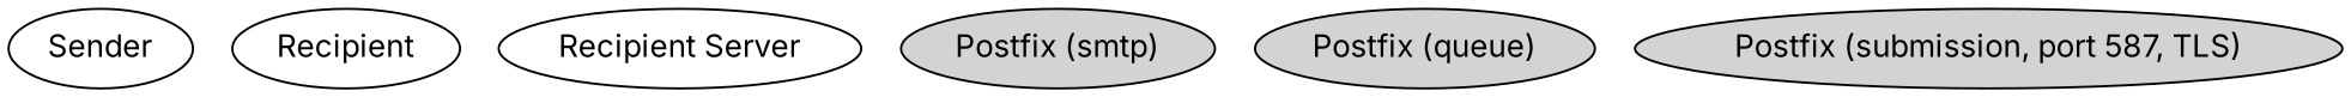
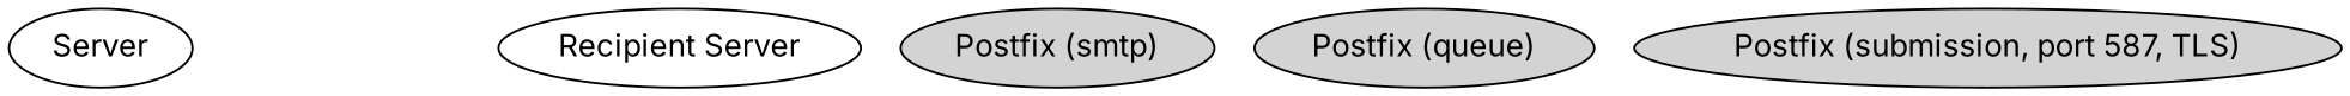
  digraph {
    fontname=Inter
    node [fontname=Inter]
-   n1 [label=Sender]
-   n2 [label=Recipient]
+   n1 [label=Server]
    n3 [label="Recipient Server"]
    n4 [label="Postfix (smtp)" style=filled]
    n5 [label="Postfix (queue)" style=filled]
    n6 [label="Postfix (submission, port 587, TLS)" style=filled]
  }
